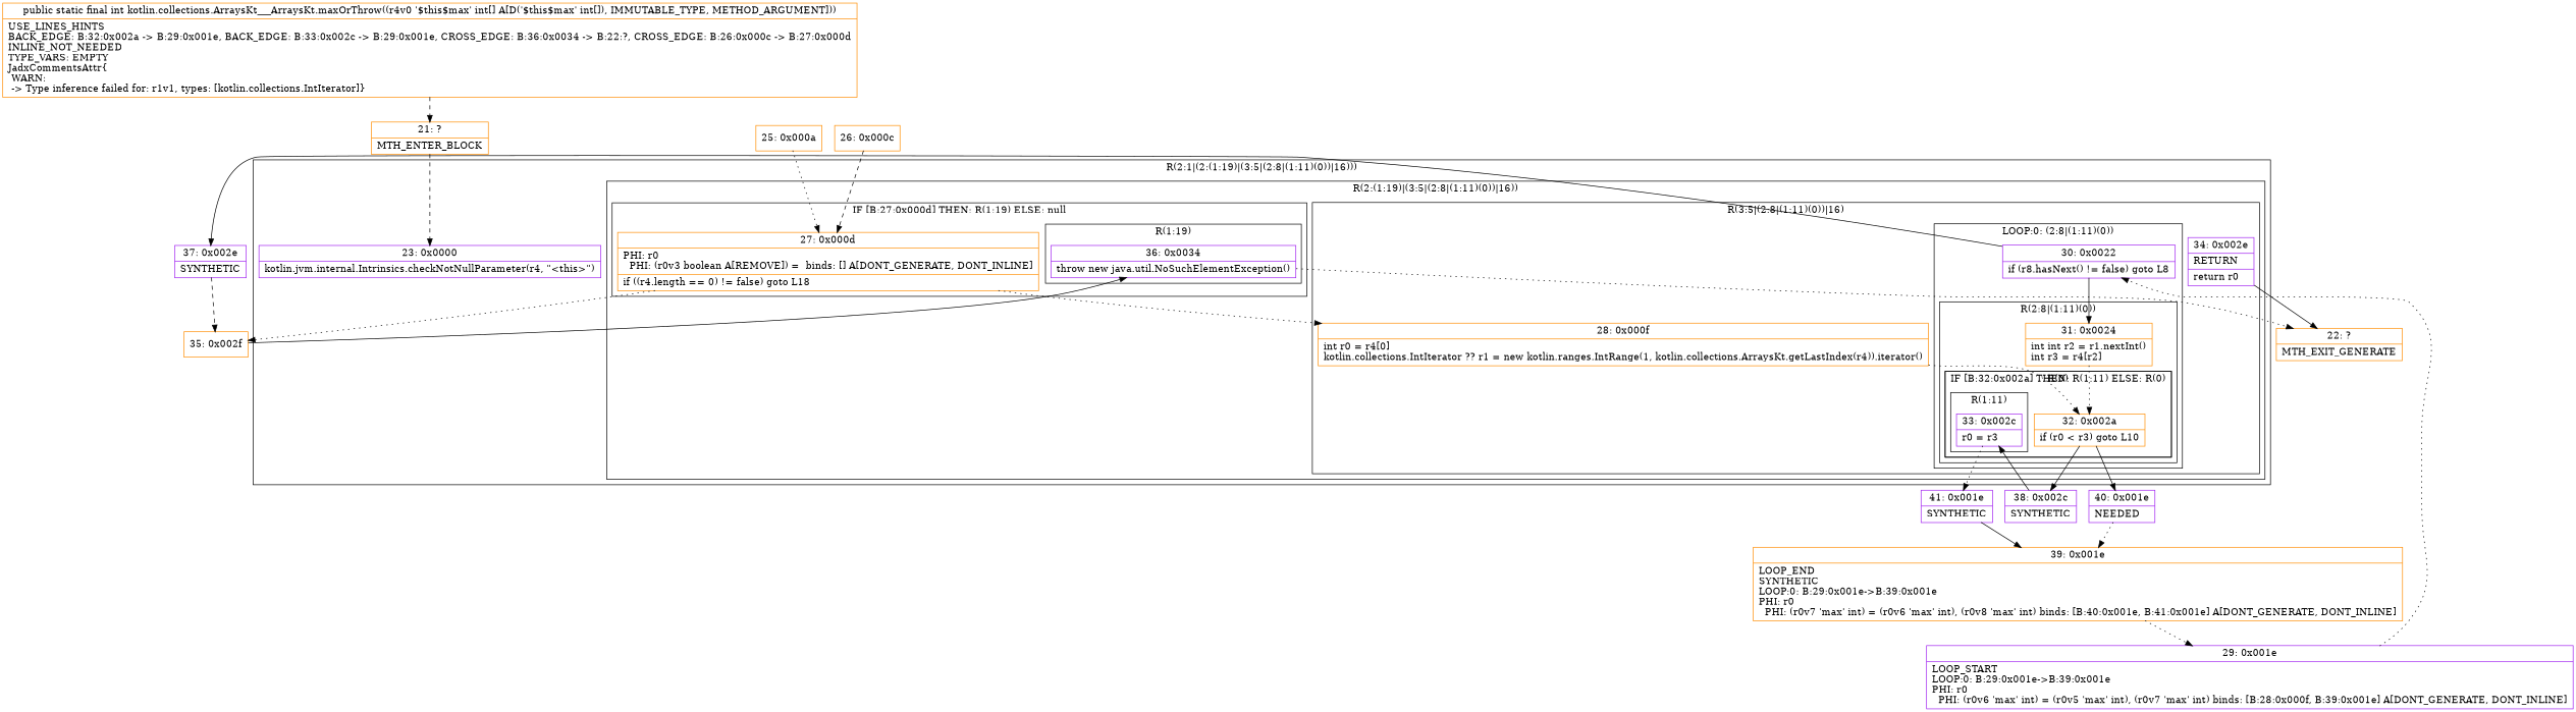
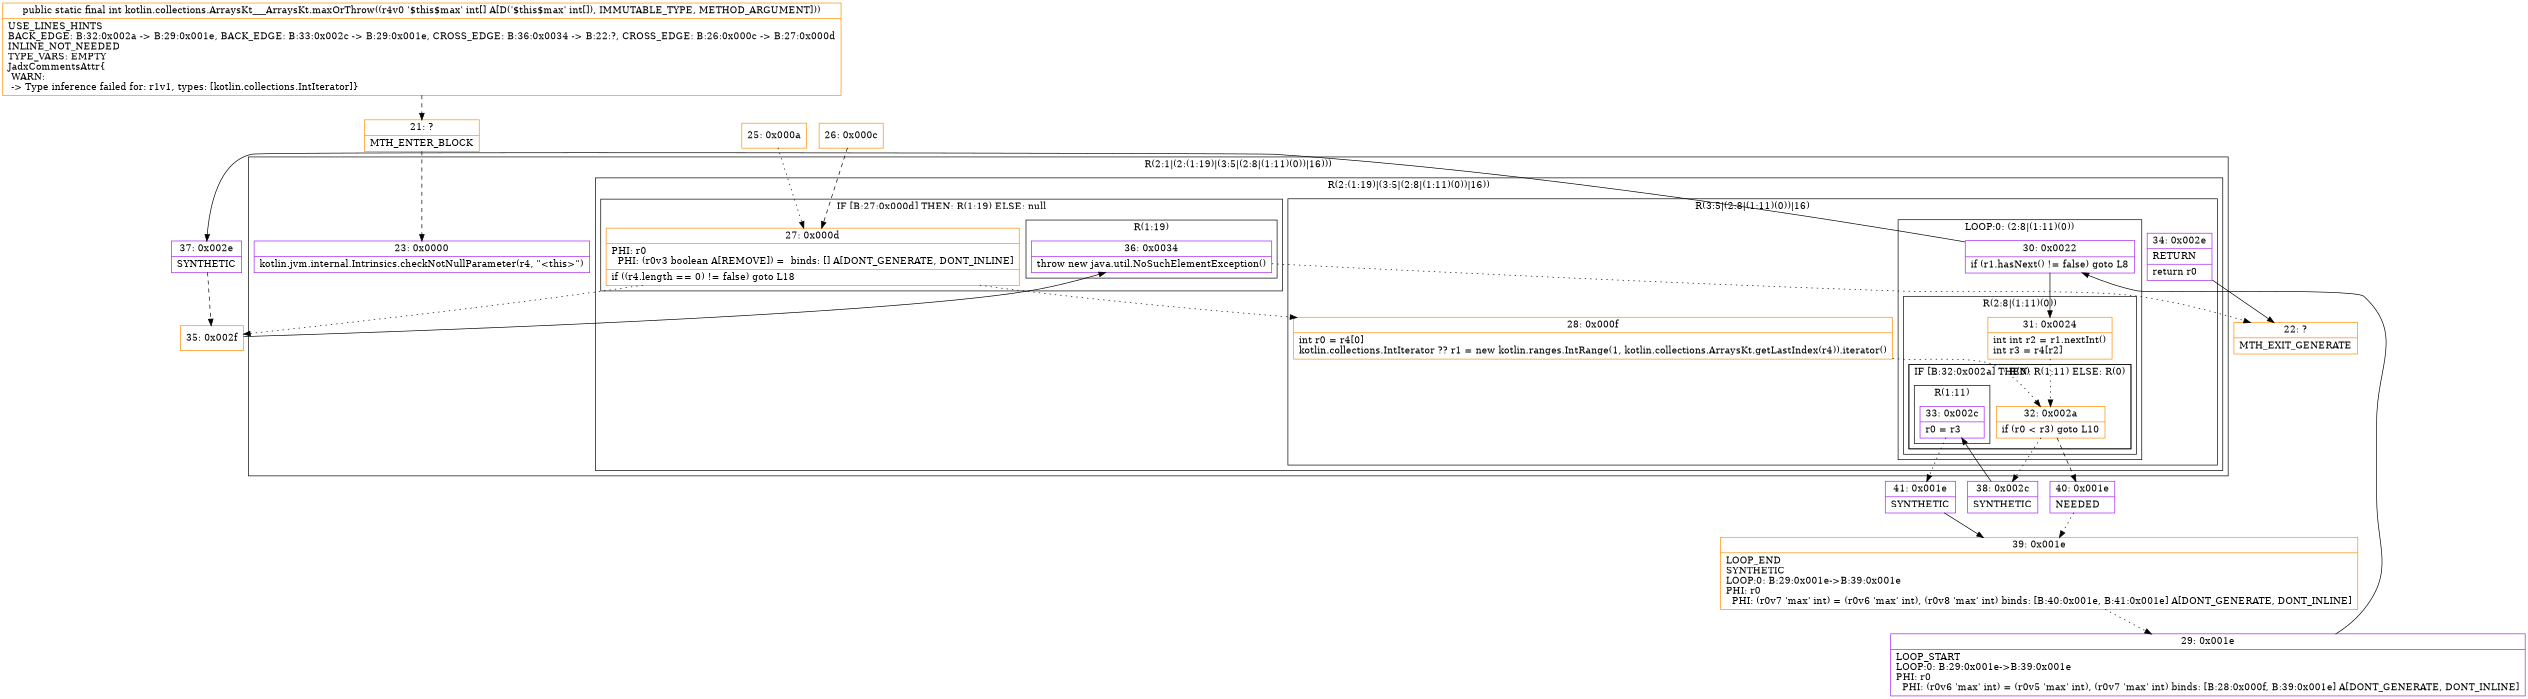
  digraph {
    node [color=darkorange shape=record]
    edge [style=dotted]
    n1 [color=purple label="{36\:\ 0x0034|throw new java.util.NoSuchElementException()\l}"]
    n2 [label="{27\:\ 0x000d|PHI: r0 \l  PHI: (r0v3 boolean A[REMOVE]) =  binds: [] A[DONT_GENERATE, DONT_INLINE]\l|if ((r4.length == 0) != false) goto L18\l}"]
    n3 [color=purple label="{33\:\ 0x002c|r0 = r3\l}"]
    n4 [label="{32\:\ 0x002a|if (r0 \< r3) goto L10\l}"]
    n5 [label="{31\:\ 0x0024|int int r2 = r1.nextInt()\lint r3 = r4[r2]\l}"]
-   n6 [color=purple label="{30\:\ 0x0022|if (r8.hasNext() != false) goto L8\l}"]
+   n6 [color=purple label="{30\:\ 0x0022|if (r1.hasNext() != false) goto L8\l}"]
    n7 [label="{28\:\ 0x000f|int r0 = r4[0]\lkotlin.collections.IntIterator ?? r1 = new kotlin.ranges.IntRange(1, kotlin.collections.ArraysKt.getLastIndex(r4)).iterator()\l}"]
    n8 [color=purple label="{34\:\ 0x002e|RETURN\l|return r0\l}"]
    n9 [color=purple label="{23\:\ 0x0000|kotlin.jvm.internal.Intrinsics.checkNotNullParameter(r4, \"\<this\>\")\l}"]
    n10 [label="{22\:\ ?|MTH_EXIT_GENERATE\l}"]
    n11 [label="{35\:\ 0x002f}"]
    n12 [color=purple label="{41\:\ 0x001e|SYNTHETIC\l}"]
    n13 [color=purple label="{38\:\ 0x002c|SYNTHETIC\l}"]
    n14 [color=purple label="{40\:\ 0x001e|NEEDED\l}"]
    n15 [color=purple label="{37\:\ 0x002e|SYNTHETIC\l}"]
    n16 [color=purple label="{29\:\ 0x001e|LOOP_START\lLOOP:0: B:29:0x001e\-\>B:39:0x001e\lPHI: r0 \l  PHI: (r0v6 'max' int) = (r0v5 'max' int), (r0v7 'max' int) binds: [B:28:0x000f, B:39:0x001e] A[DONT_GENERATE, DONT_INLINE]\l}"]
    n17 [label="{39\:\ 0x001e|LOOP_END\lSYNTHETIC\lLOOP:0: B:29:0x001e\-\>B:39:0x001e\lPHI: r0 \l  PHI: (r0v7 'max' int) = (r0v6 'max' int), (r0v8 'max' int) binds: [B:40:0x001e, B:41:0x001e] A[DONT_GENERATE, DONT_INLINE]\l}"]
    n18 [label="{21\:\ ?|MTH_ENTER_BLOCK\l}"]
    n19 [label="{25\:\ 0x000a}"]
    n20 [label="{26\:\ 0x000c}"]
    n21 [label="{public static final int kotlin.collections.ArraysKt___ArraysKt.maxOrThrow((r4v0 '$this$max' int[] A[D('$this$max' int[]), IMMUTABLE_TYPE, METHOD_ARGUMENT]))  | USE_LINES_HINTS\lBACK_EDGE: B:32:0x002a \-\> B:29:0x001e, BACK_EDGE: B:33:0x002c \-\> B:29:0x001e, CROSS_EDGE: B:36:0x0034 \-\> B:22:?, CROSS_EDGE: B:26:0x000c \-\> B:27:0x000d\lINLINE_NOT_NEEDED\lTYPE_VARS: EMPTY\lJadxCommentsAttr\{\l WARN: \l \-\> Type inference failed for: r1v1, types: [kotlin.collections.IntIterator]\}\l}"]
    subgraph cluster_1 {
      label="R(2:1|(2:(1:19)|(3:5|(2:8|(1:11)(0))|16)))"
      n9
      subgraph cluster_2 {
        label="R(2:(1:19)|(3:5|(2:8|(1:11)(0))|16))"
        subgraph cluster_3 {
          label="IF [B:27:0x000d] THEN: R(1:19) ELSE: null"
          n2
          subgraph cluster_4 {
            label="R(1:19)"
            n1
          }
        }
        subgraph cluster_5 {
          label="R(3:5|(2:8|(1:11)(0))|16)"
          n7
          n8
          subgraph cluster_6 {
            label="LOOP:0: (2:8|(1:11)(0))"
            n6
            subgraph cluster_7 {
              label="R(2:8|(1:11)(0))"
              n5
              subgraph cluster_8 {
                label="IF [B:32:0x002a] THEN: R(1:11) ELSE: R(0)"
                n4
                subgraph cluster_9 {
                  label="R(1:11)"
                  n3
                }
                subgraph cluster_10 {
                  label="R(0)"
                }
              }
            }
          }
        }
      }
    }
    n1 -> n10
    n2 -> n7
    n2 -> n11
    n3 -> n12
-   n4 -> n13 [style=solid]
-   n4 -> n14 [style=solid]
+   n4 -> n13
+   n4 -> n14 [style=dashed]
    n5 -> n4
    n6 -> n5 [style=solid]
    n6 -> n15 [style=solid]
    n7 -> n4
    n8 -> n10 [style=solid]
    n11 -> n1 [style=solid]
    n12 -> n17 [style=solid]
    n13 -> n3 [style=solid]
    n14 -> n17
    n15 -> n11 [style=dashed]
-   n16 -> n6
+   n16 -> n6 [style=solid]
    n17 -> n16
    n18 -> n9 [style=dashed]
    n19 -> n2
    n20 -> n2 [style=dashed]
    n21 -> n18 [style=dashed]
  }
